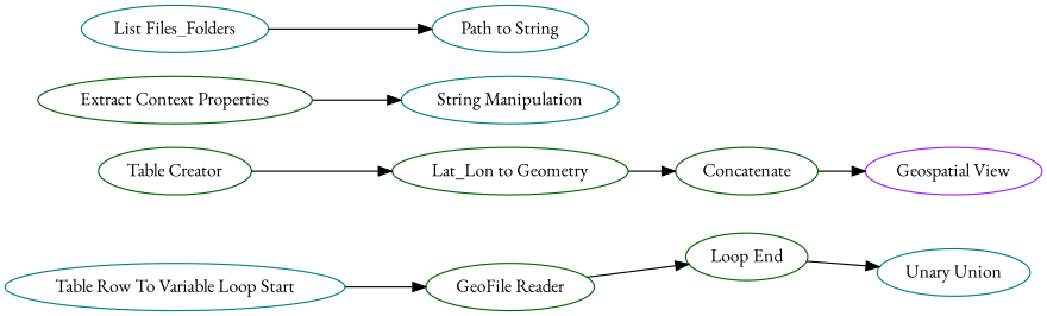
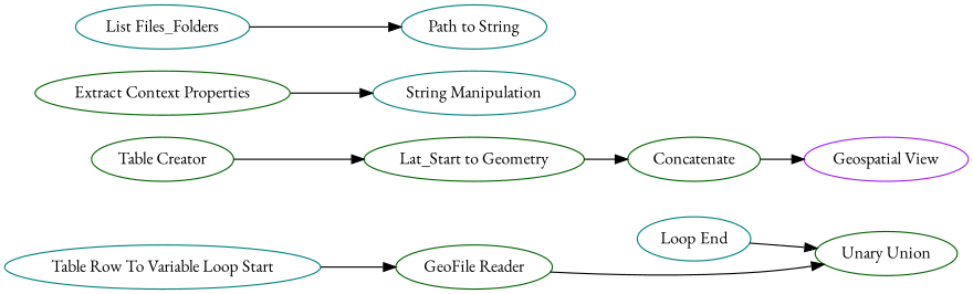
  digraph {
    fontname="EB Garamond"
    rankdir=LR
    node [color=darkgreen fontname="EB Garamond"]
    edge [fontname="EB Garamond"]
    n1 [color=teal label="Table Row To Variable Loop Start"]
    n2 [label="GeoFile Reader"]
-   n3 [label="Loop End"]
-   n4 [color=teal label="Unary Union"]
+   n3 [color=teal label="Loop End"]
+   n4 [label="Unary Union"]
    n5 [label=Concatenate]
    n6 [color=purple label="Geospatial View"]
    n7 [color=teal label="String Manipulation"]
    n8 [color=teal label="List Files_Folders"]
    n9 [color=teal label="Path to String"]
    n10 [label="Table Creator"]
-   n11 [label="Lat_Lon to Geometry"]
+   n11 [label="Lat_Start to Geometry"]
    n12 [label="Extract Context Properties"]
    n1 -> n2
-   n2 -> n3
+   n2 -> n4
    n3 -> n4
    n5 -> n6
    n8 -> n9
    n10 -> n11
    n11 -> n5
    n12 -> n7
  }
